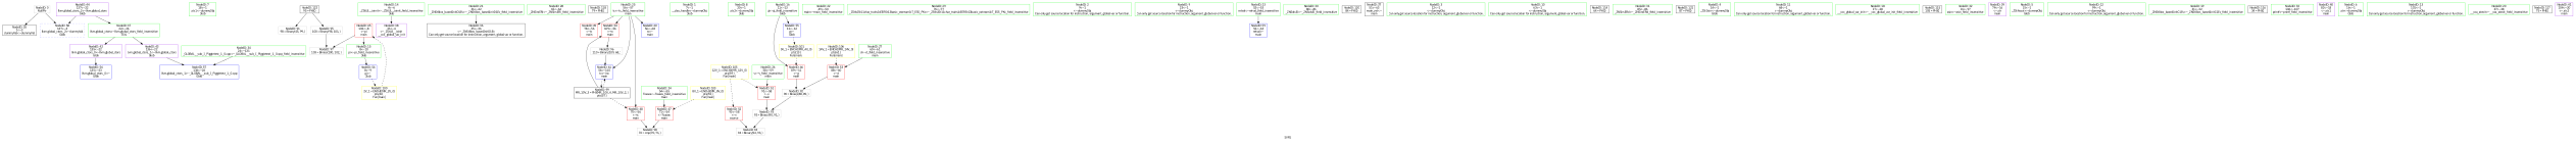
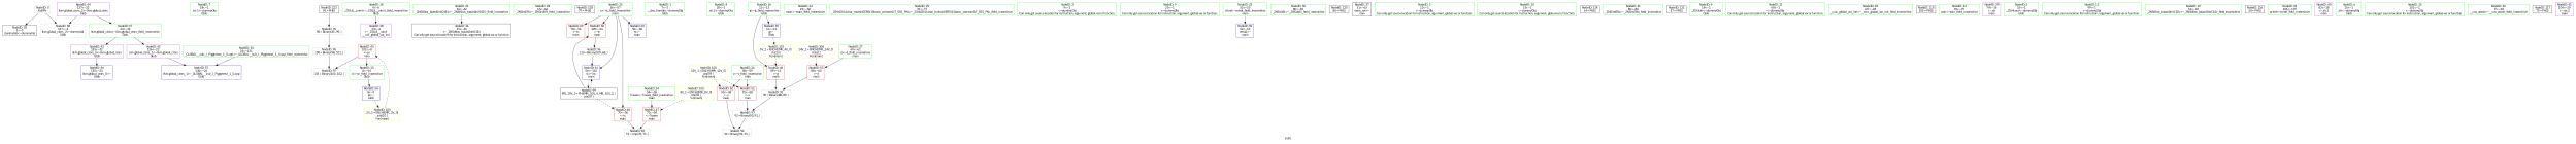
  digraph {
    fontname="IBM Plex Sans"
    label=SVFG
    node [color=green fontname="IBM Plex Sans" shape=record]
    edge [fontname="IBM Plex Sans" style=solid]
    n1 [color=grey label="{NodeID: 0\nNullPtr}"]
    n2 [color=black label="{NodeID: 35\n2\<--3\ndummyVal\<--dummyVal\n}"]
    n3 [color=blue label="{NodeID: 58\n137\<--3\nllvm.global_ctors_2\<--dummyVal\nGlob }" style=dotted]
    n4 [label="{NodeID: 7\n18\<--1\n.str.1\<--dummyObj\nGlob }"]
    n5 [color=grey label="{NodeID: 97\n103 = Binary(100, 102, )\n}"]
    n6 [label="{NodeID: 14\n4\<--6\n_ZStL8__ioinit\<--_ZStL8__ioinit_field_insensitive\nGlob }"]
    n7 [color=purple label="{NodeID: 38\n33\<--4\n\<--_ZStL8__ioinit\n__cxx_global_var_init\n}"]
    n8 [label="{NodeID: 21\n36\<--42\n_ZNSt8ios_base4InitD1Ev\<--_ZNSt8ios_base4InitD1Ev_field_insensitive\n}"]
    n9 [color=black label="{NodeID: 36\n35\<--36\n\<--_ZNSt8ios_base4InitD1Ev\nCan only get source location for instruction, argument, global var or function.}"]
    n10 [label="{NodeID: 28\n65\<--66\n_ZNSirsERi\<--_ZNSirsERi_field_insensitive\n}"]
    n11 [color=black label="{NodeID: 118\n79 = PHI()\n}"]
    n12 [color=purple label="{NodeID: 42\n135\<--22\nllvm.global_ctors_0\<--llvm.global_ctors\nGlob }"]
    n13 [color=blue label="{NodeID: 56\n135\<--23\nllvm.global_ctors_0\<--\nGlob }"]
    n14 [color=red label="{NodeID: 49\n78\<--56\n\<--tc\nmain\n}"]
    n15 [label="{NodeID: 1\n7\<--1\n__dso_handle\<--dummyObj\nGlob }"]
    n16 [color=grey label="{NodeID: 91\n98 = Binary(45, 99, )\n}"]
    n17 [color=grey label="{NodeID: 95\n100 = Binary(98, 101, )\n}"]
    n18 [label="{NodeID: 8\n20\<--1\n.str.2\<--dummyObj\nGlob }"]
    n19 [color=grey label="{NodeID: 98\n72 = cmp(70, 71, )\n}"]
    n20 [label="{NodeID: 15\n8\<--10\npi\<--pi_field_insensitive\nGlob }"]
    n21 [color=blue label="{NodeID: 54\n8\<--9\npi\<--\nGlob }"]
    n22 [color=red label="{NodeID: 45\n102\<--8\n\<--pi\nmain\n}"]
    n23 [color=yellow label="{NodeID: 100\n2V_1 = ENCHI(MR_2V_0)\npts\{10 \}\nFun[main]}" style=double]
    n24 [color=yellow label="{NodeID: 105\n12V_1 = ENCHI(MR_12V_0)\npts\{59 \}\nFun[main]}" style=double]
    n25 [color=red label="{NodeID: 51\n91\<--58\n\<--v\nmain\n}"]
-   n26 [color=red label="{NodeID: 52\n93\<--58\n\<--v\nsource\n}"]
+   n26 [color=red label="{NodeID: 52\n93\<--58\n\<--v\nmain\n}"]
    n27 [color=grey label="{NodeID: 93\n92 = Binary(90, 91, )\n}"]
    n28 [color=grey label="{NodeID: 94\n94 = Binary(92, 93, )\n}"]
    n29 [label="{NodeID: 22\n49\<--50\nmain\<--main_field_insensitive\n}"]
    n30 [label="{NodeID: 29\n76\<--77\n_ZStlsISt11char_traitsIcEERSt13basic_ostreamIcT_ES5_PKc\<--_ZStlsISt11char_traitsIcEERSt13basic_ostreamIcT_ES5_PKc_field_insensitive\n}"]
    n31 [color=purple label="{NodeID: 43\n136\<--22\nllvm.global_ctors_1\<--llvm.global_ctors\nGlob }"]
    n32 [color=blue label="{NodeID: 57\n136\<--24\nllvm.global_ctors_1\<--_GLOBAL__sub_I_Piggietest_1_0.cpp\nGlob }"]
    n33 [color=red label="{NodeID: 50\n109\<--56\n\<--tc\nmain\n}"]
    n34 [color=grey label="{NodeID: 96\n110 = Binary(109, 68, )\n}"]
    n35 [color=blue label="{NodeID: 61\n56\<--110\ntc\<--inc\nmain\n}"]
    n36 [color=black label="{NodeID: 99\nMR_10V_3 = PHI(MR_10V_4, MR_10V_2, )\npts\{57 \}\n}"]
    n37 [label="{NodeID: 2\n9\<--1\n\<--dummyObj\nCan only get source location for instruction, argument, global var or function.}"]
    n38 [color=grey label="{NodeID: 92\n90 = Binary(88, 89, )\n}"]
    n39 [label="{NodeID: 9\n23\<--1\n\<--dummyObj\nCan only get source location for instruction, argument, global var or function.}"]
    n40 [color=red label="{NodeID: 48\n70\<--56\n\<--tc\nmain\n}"]
    n41 [label="{NodeID: 16\n11\<--13\ng\<--g_field_insensitive\nGlob }"]
    n42 [color=red label="{NodeID: 46\n89\<--11\n\<--g\nmain\n}"]
    n43 [color=blue label="{NodeID: 55\n11\<--12\ng\<--\nGlob }"]
    n44 [color=yellow label="{NodeID: 101\n5V_1 = ENCHI(MR_4V_0)\npts\{13 \}\nFun[main]}" style=double]
    n45 [color=yellow label="{NodeID: 106\n14V_1 = ENCHI(MR_14V_0)\npts\{61 \}\nFun[main]}" style=double]
    n46 [color=red label="{NodeID: 53\n88\<--60\n\<--d\nmain\n}"]
    n47 [label="{NodeID: 23\n52\<--53\nretval\<--retval_field_insensitive\nmain\n}"]
    n48 [color=blue label="{NodeID: 59\n52\<--63\nretval\<--\nmain\n}"]
    n49 [label="{NodeID: 30\n80\<--81\n_ZNSolsEi\<--_ZNSolsEi_field_insensitive\n}"]
    n50 [color=black label="{NodeID: 120\n84 = PHI()\n}"]
    n51 [color=black label="{NodeID: 37\n51\<--63\nmain_ret\<--\nmain\n}"]
    n52 [color=purple label="{NodeID: 44\n137\<--22\nllvm.global_ctors_2\<--llvm.global_ctors\nGlob }"]
-   n53 [label="{NodeID: 17\n22\<--26\nllvm.global_ctors\<--llvm.global_ctors_field_insensitive\nZStL }"]
+   n53 [label="{NodeID: 17\n22\<--26\nllvm.global_ctors\<--llvm.global_ctors_field_insensitive\nGlob }"]
    n54 [label="{NodeID: 3\n12\<--1\n\<--dummyObj\nCan only get source location for instruction, argument, global var or function.}"]
    n55 [label="{NodeID: 10\n63\<--1\n\<--dummyObj\nCan only get source location for instruction, argument, global var or function.}"]
    n56 [label="{NodeID: 24\n54\<--55\nTcases\<--Tcases_field_insensitive\nmain\n}"]
    n57 [color=red label="{NodeID: 47\n71\<--54\n\<--Tcases\nmain\n}"]
    n58 [color=black label="{NodeID: 114\n64 = PHI()\n}"]
    n59 [label="{NodeID: 31\n85\<--86\n_ZNSirsERd\<--_ZNSirsERd_field_insensitive\n}"]
    n60 [color=black label="{NodeID: 121\n87 = PHI()\n}"]
    n61 [label="{NodeID: 4\n14\<--1\n_ZSt3cin\<--dummyObj\nGlob }"]
    n62 [label="{NodeID: 11\n68\<--1\n\<--dummyObj\nCan only get source location for instruction, argument, global var or function.}"]
    n63 [label="{NodeID: 18\n27\<--28\n__cxx_global_var_init\<--__cxx_global_var_init_field_insensitive\n}"]
    n64 [label="{NodeID: 25\n56\<--57\ntc\<--tc_field_insensitive\nmain\n}"]
    n65 [color=blue label="{NodeID: 60\n56\<--68\ntc\<--\nmain\n}"]
    n66 [color=black label="{NodeID: 115\n105 = PHI()\n}"]
    n67 [label="{NodeID: 32\n96\<--97\nasin\<--asin_field_insensitive\n}"]
    n68 [color=black label="{NodeID: 122\n95 = PHI()\n}"]
    n69 [color=purple label="{NodeID: 39\n74\<--16\n\<--.str\nmain\n}"]
    n70 [label="{NodeID: 5\n15\<--1\n_ZSt4cout\<--dummyObj\nGlob }"]
    n71 [label="{NodeID: 12\n99\<--1\n\<--dummyObj\nCan only get source location for instruction, argument, global var or function.}"]
    n72 [label="{NodeID: 19\n31\<--32\n_ZNSt8ios_base4InitC1Ev\<--_ZNSt8ios_base4InitC1Ev_field_insensitive\n}"]
    n73 [label="{NodeID: 26\n58\<--59\nv\<--v_field_insensitive\nmain\n}"]
    n74 [color=black label="{NodeID: 116\n34 = PHI()\n}"]
    n75 [label="{NodeID: 33\n106\<--107\nprintf\<--printf_field_insensitive\n}"]
    n76 [color=purple label="{NodeID: 40\n82\<--18\n\<--.str.1\nmain\n}"]
    n77 [label="{NodeID: 6\n16\<--1\n.str\<--dummyObj\nGlob }"]
    n78 [label="{NodeID: 13\n101\<--1\n\<--dummyObj\nCan only get source location for instruction, argument, global var or function.}"]
    n79 [color=yellow label="{NodeID: 103\n8V_1 = ENCHI(MR_8V_0)\npts\{55 \}\nFun[main]}" style=double]
    n80 [label="{NodeID: 20\n37\<--38\n__cxa_atexit\<--__cxa_atexit_field_insensitive\n}"]
    n81 [label="{NodeID: 27\n60\<--61\nd\<--d_field_insensitive\nmain\n}"]
    n82 [color=black label="{NodeID: 117\n75 = PHI()\n}"]
    n83 [label="{NodeID: 34\n24\<--131\n_GLOBAL__sub_I_Piggietest_1_0.cpp\<--_GLOBAL__sub_I_Piggietest_1_0.cpp_field_insensitive\n}"]
    n84 [color=purple label="{NodeID: 41\n104\<--20\n\<--.str.2\nmain\n}"]
    n1 -> n2
    n1 -> n3
    n6 -> n7
    n8 -> n9
    n12 -> n13
-   n68 -> n17
+   n16 -> n17
    n17 -> n5
    n20 -> n21
    n21 -> n23 [style=dashed]
    n22 -> n5
    n22 -> n20
    n23 -> n22 [style=dashed]
    n24 -> n25 [style=dashed]
    n24 -> n26 [style=dashed]
    n25 -> n27
    n26 -> n28
    n27 -> n28
    n31 -> n32
    n33 -> n34
    n34 -> n35
    n35 -> n36 [style=dashed]
    n36 -> n33
    n36 -> n35 [style=dashed]
    n36 -> n40 [style=dashed]
    n38 -> n27
    n40 -> n19
    n41 -> n42
    n41 -> n43
    n42 -> n38
    n43 -> n44 [style=dashed]
    n44 -> n42 [style=dashed]
    n45 -> n46 [style=dashed]
    n46 -> n38
    n47 -> n48
    n52 -> n3
    n52 -> n53
    n53 -> n12
    n53 -> n31
    n56 -> n57
    n57 -> n19
    n64 -> n14
    n64 -> n33
    n64 -> n35
    n64 -> n40
    n64 -> n65
    n68 -> n16
    n73 -> n25
+   n73 -> n26
    n79 -> n57 [style=dashed]
    n81 -> n46
    n83 -> n32
  }
